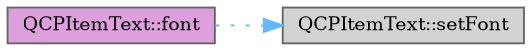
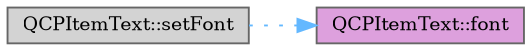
  digraph {
    rankdir=LR
    fontname="DejaVu Serif"
    node [fontname="DejaVu Serif" fontsize=10 shape=box style=filled]
    n1 [color=gray40 fillcolor=lightgrey fontcolor=black height=0.2 label="QCPItemText::setFont" width=0.4]
    n2 [color=grey40 fillcolor=plum height=0.2 label="QCPItemText::font" width=0.4]
-   n2 -> n1 [color=steelblue1 fontname="DejaVu Serif" fontsize=10 labelfontname=Helvetica labelfontsize=10 style=dotted]
+   n1 -> n2 [color=steelblue1 fontname="DejaVu Serif" fontsize=10 labelfontname=Helvetica labelfontsize=10 style=dotted]
  }
